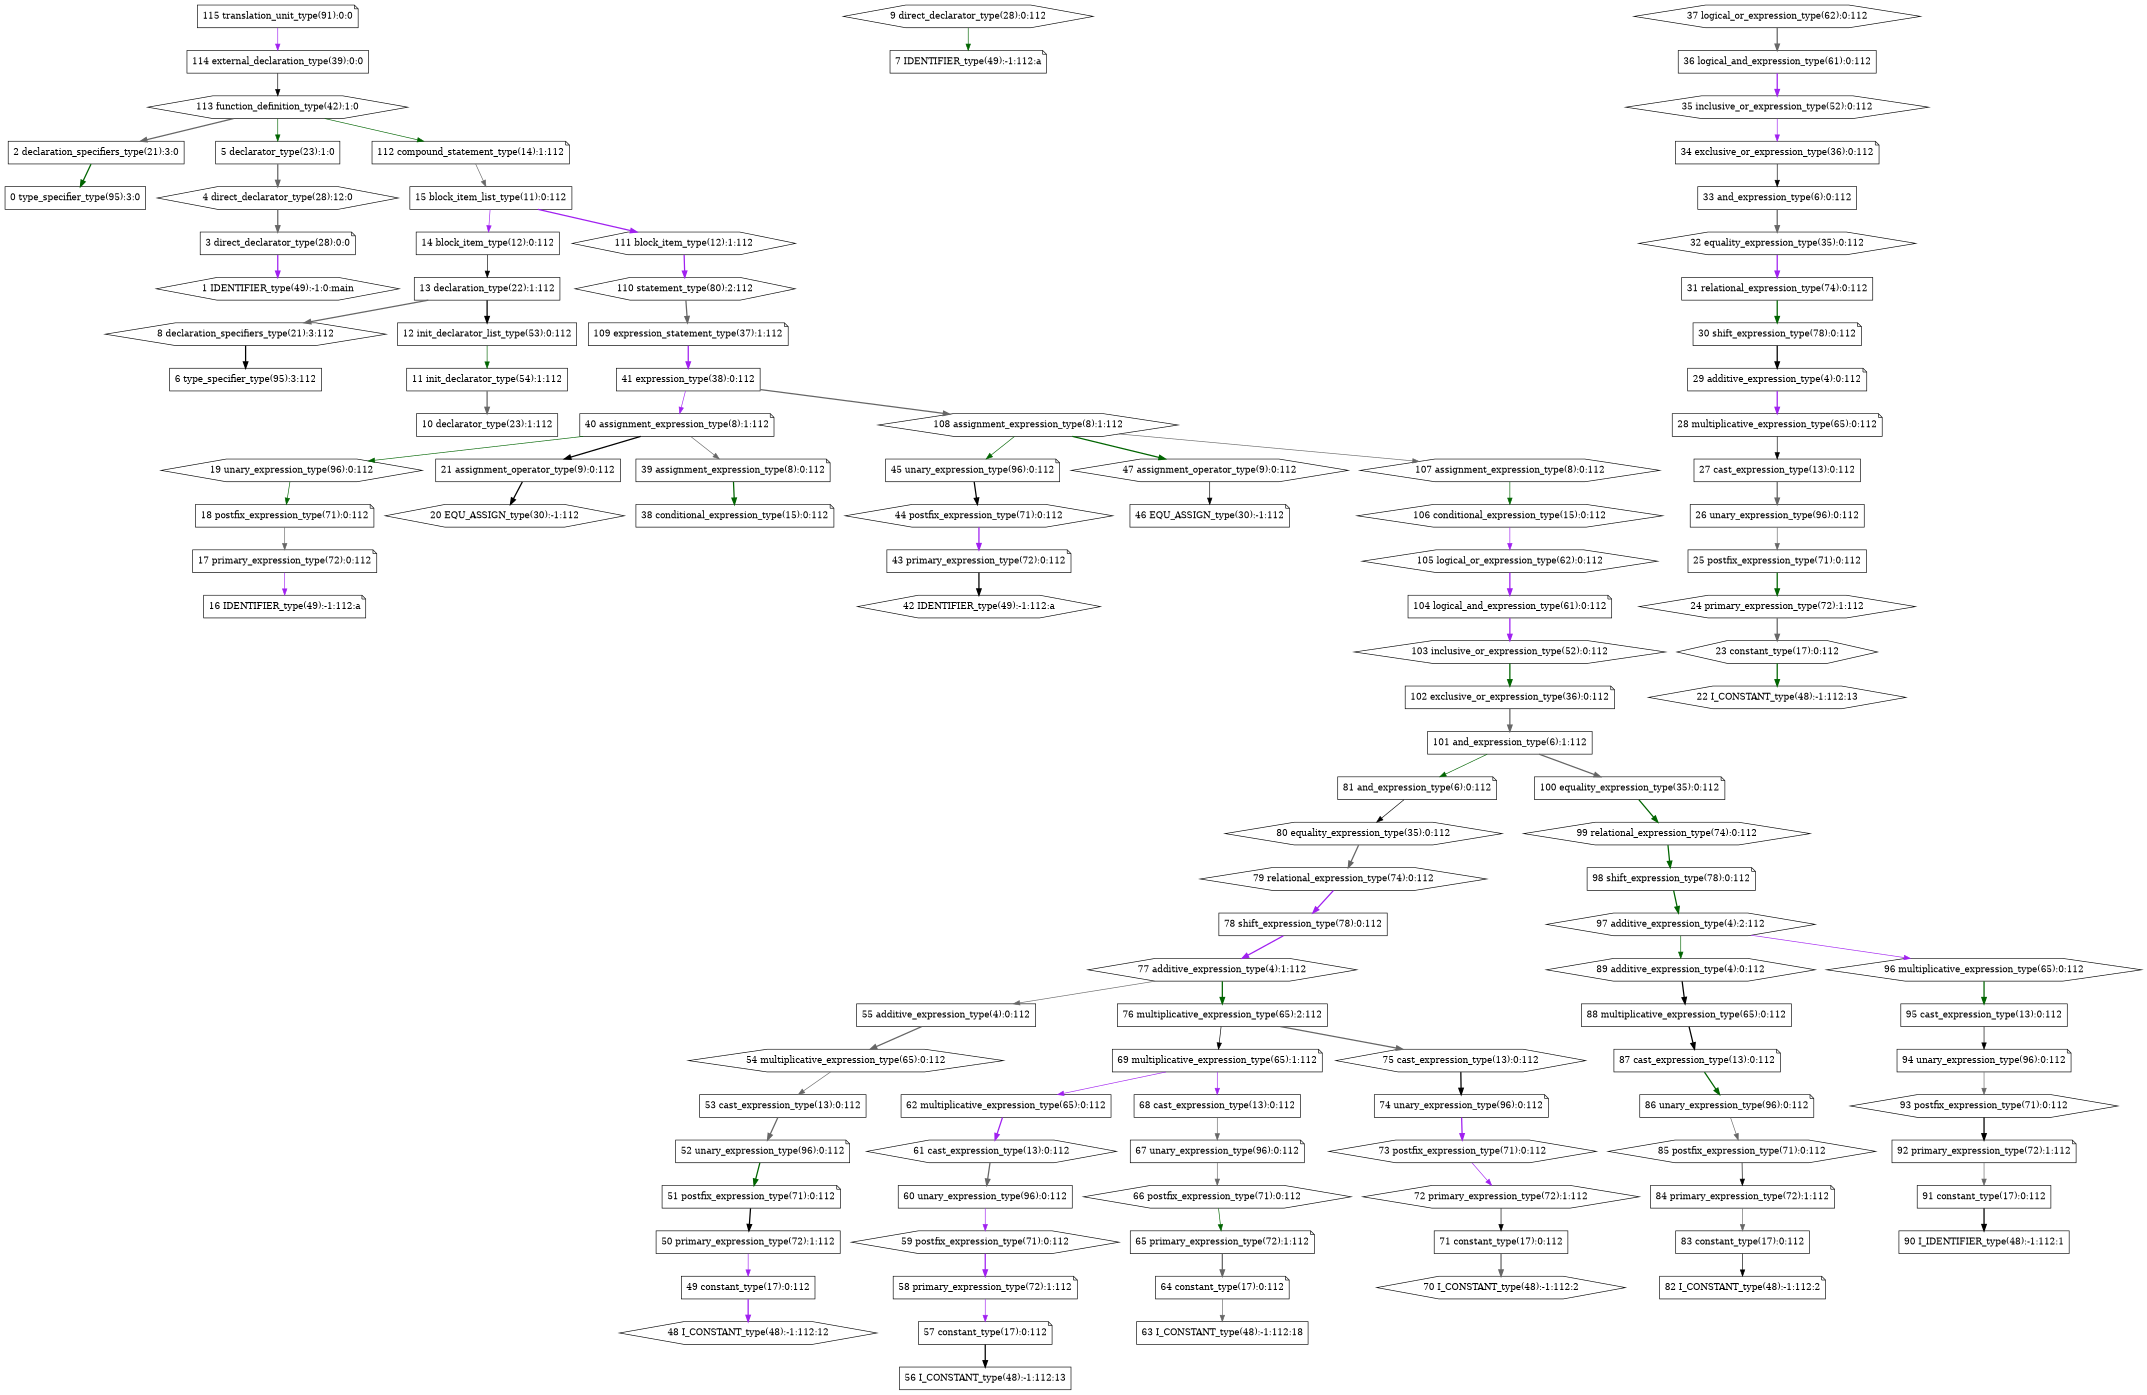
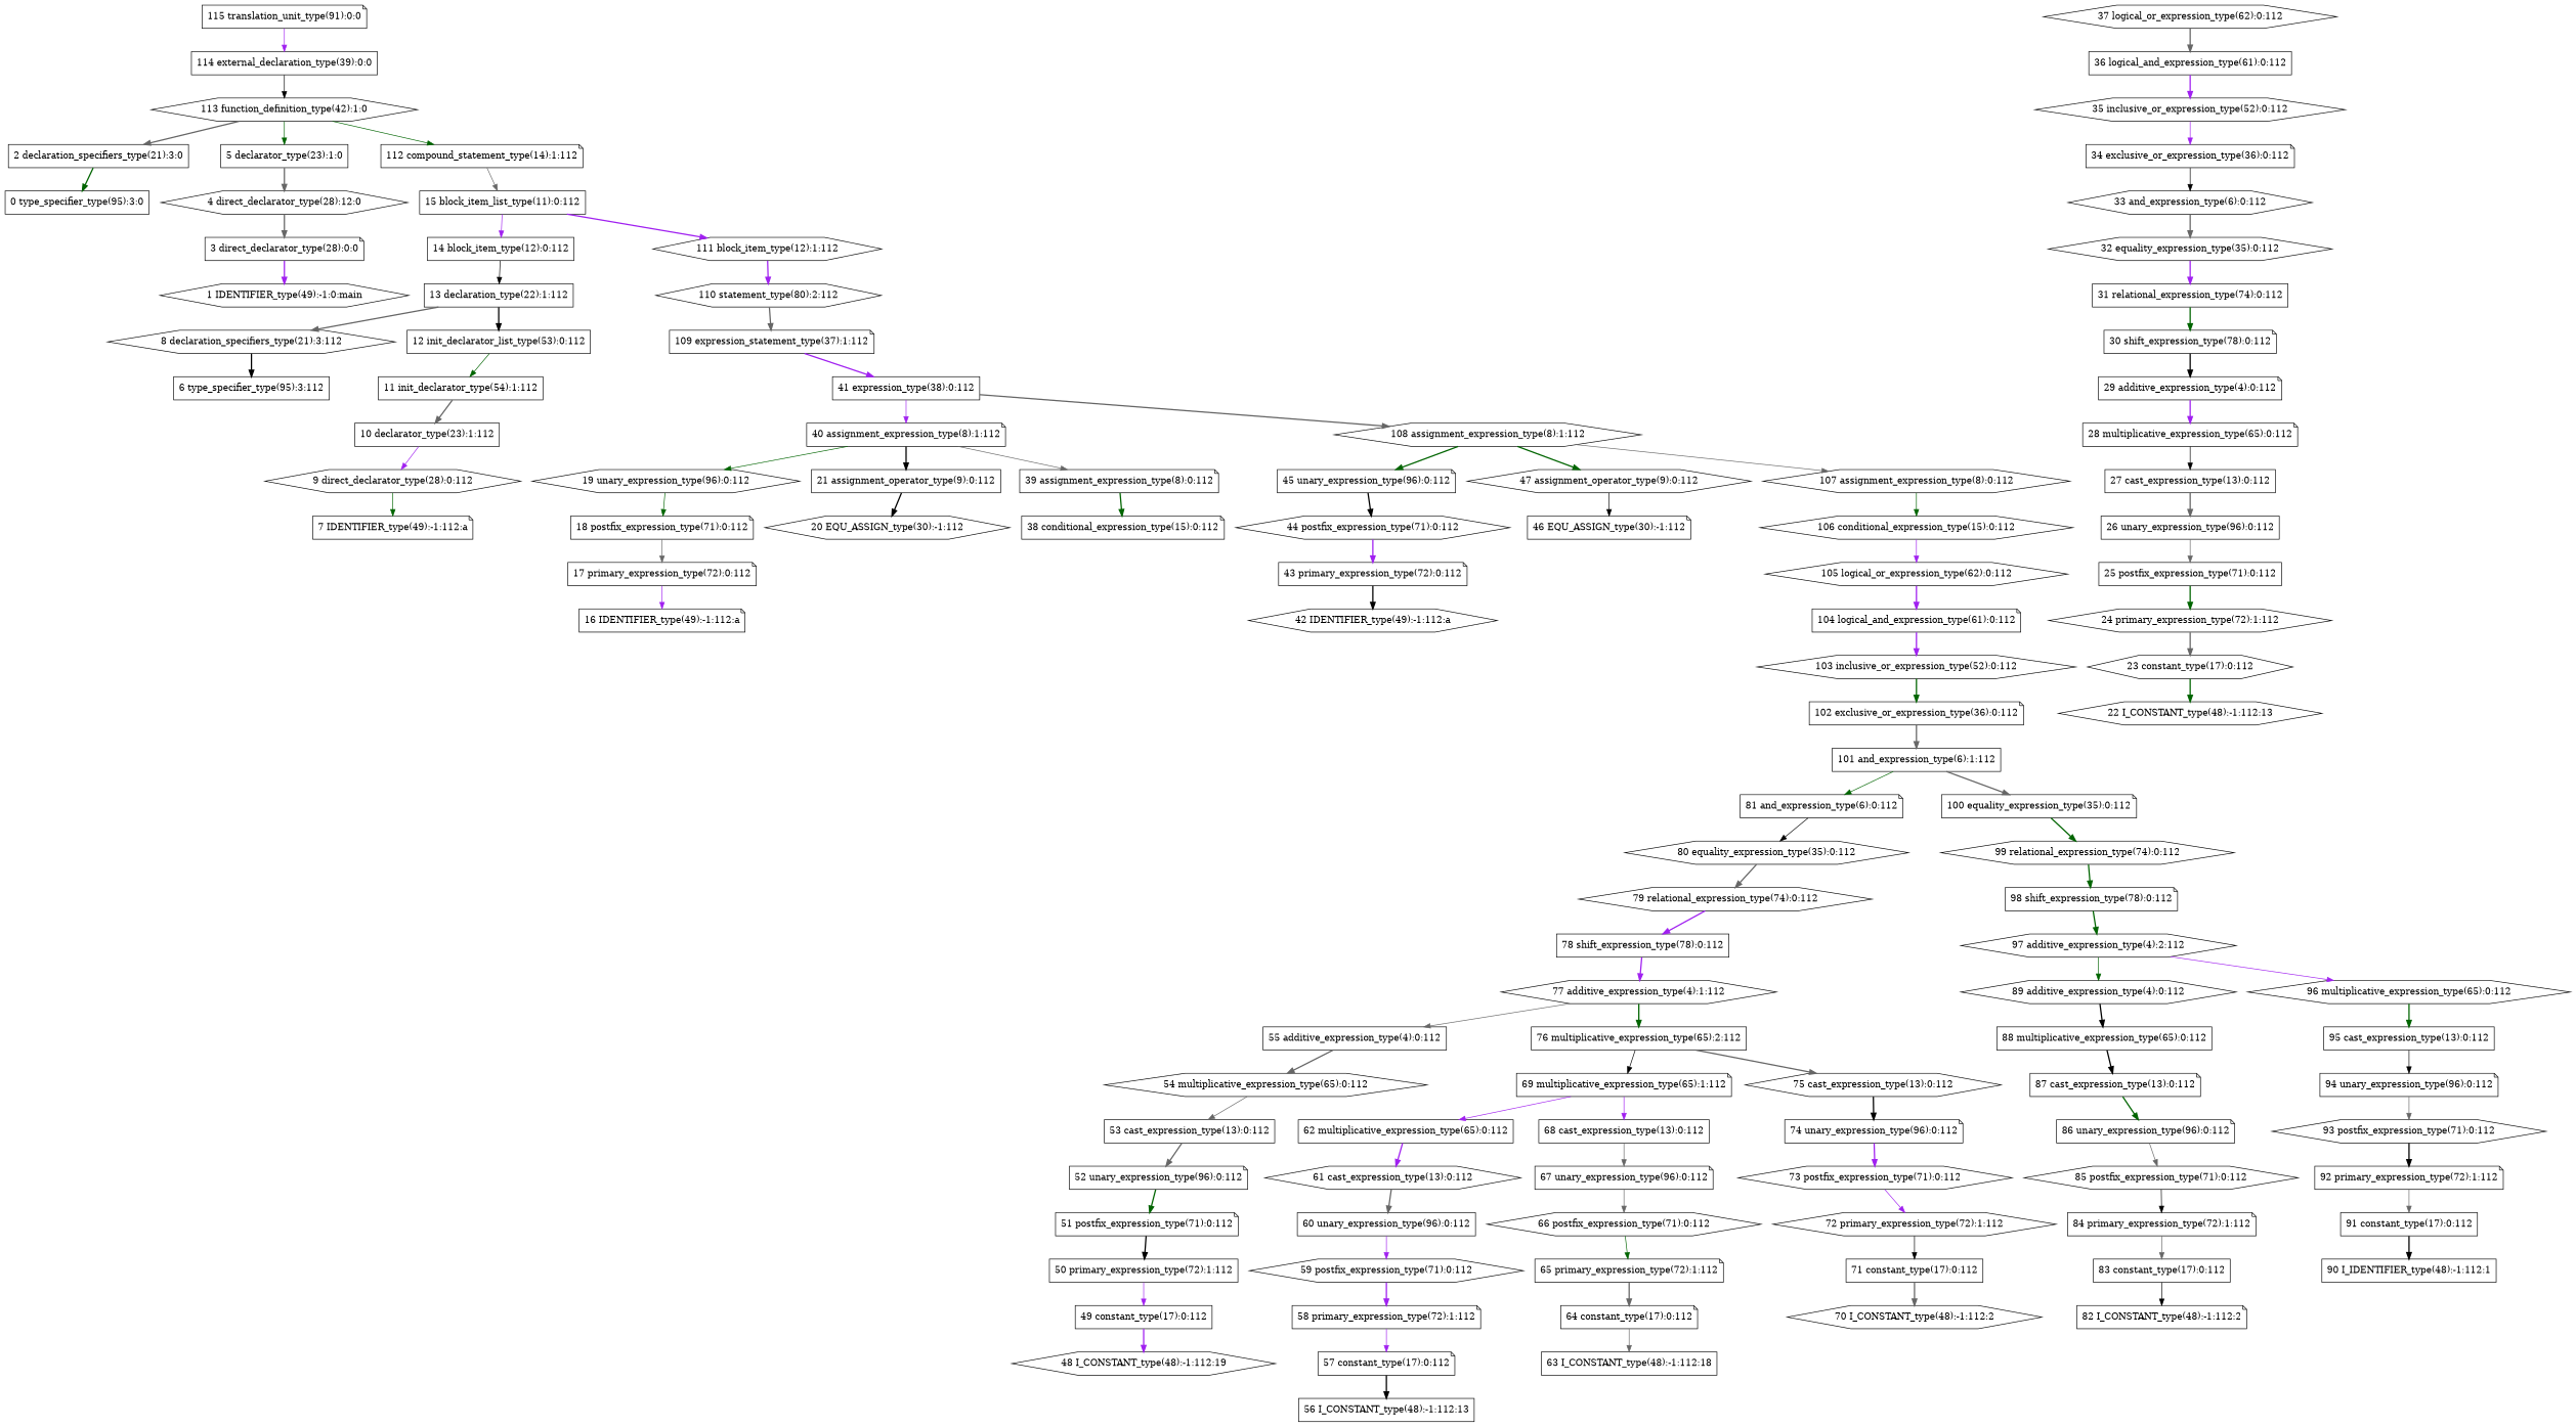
  digraph {
    node [shape=hexagon]
    edge [color=gray40 style=bold]
    n1 [label="115 translation_unit_type(91):0:0" shape=note]
    n2 [label="114 external_declaration_type(39):0:0" shape=box]
    n3 [label="113 function_definition_type(42):1:0"]
    n4 [label="2 declaration_specifiers_type(21):3:0" shape=box]
    n5 [label="5 declarator_type(23):1:0" shape=box]
    n6 [label="112 compound_statement_type(14):1:112" shape=note]
    n7 [label="0 type_specifier_type(95):3:0" shape=box]
    n8 [label="4 direct_declarator_type(28):12:0"]
    n9 [label="15 block_item_list_type(11):0:112" shape=box]
    n10 [label="3 direct_declarator_type(28):0:0" shape=note]
    n11 [label="1 IDENTIFIER_type(49):-1:0:main"]
    n12 [label="14 block_item_type(12):0:112" shape=box]
    n13 [label="111 block_item_type(12):1:112"]
    n14 [label="13 declaration_type(22):1:112" shape=box]
    n15 [label="110 statement_type(80):2:112"]
    n16 [label="8 declaration_specifiers_type(21):3:112"]
    n17 [label="12 init_declarator_list_type(53):0:112" shape=box]
    n18 [label="6 type_specifier_type(95):3:112" shape=box]
    n19 [label="11 init_declarator_type(54):1:112" shape=box]
    n20 [label="10 declarator_type(23):1:112" shape=box]
    n21 [label="9 direct_declarator_type(28):0:112"]
    n22 [label="7 IDENTIFIER_type(49):-1:112:a" shape=note]
    n23 [label="109 expression_statement_type(37):1:112" shape=note]
    n24 [label="41 expression_type(38):0:112" shape=box]
    n25 [label="40 assignment_expression_type(8):1:112" shape=note]
    n26 [label="108 assignment_expression_type(8):1:112"]
    n27 [label="19 unary_expression_type(96):0:112"]
    n28 [label="21 assignment_operator_type(9):0:112" shape=box]
    n29 [label="39 assignment_expression_type(8):0:112" shape=note]
    n30 [label="45 unary_expression_type(96):0:112" shape=note]
    n31 [label="47 assignment_operator_type(9):0:112"]
    n32 [label="107 assignment_expression_type(8):0:112"]
    n33 [label="18 postfix_expression_type(71):0:112" shape=note]
    n34 [label="20 EQU_ASSIGN_type(30):-1:112"]
    n35 [label="38 conditional_expression_type(15):0:112" shape=note]
    n36 [label="17 primary_expression_type(72):0:112" shape=note]
    n37 [label="16 IDENTIFIER_type(49):-1:112:a" shape=note]
    n38 [label="37 logical_or_expression_type(62):0:112"]
    n39 [label="36 logical_and_expression_type(61):0:112" shape=box]
    n40 [label="35 inclusive_or_expression_type(52):0:112"]
    n41 [label="34 exclusive_or_expression_type(36):0:112" shape=note]
-   n42 [label="33 and_expression_type(6):0:112" shape=box]
+   n42 [label="33 and_expression_type(6):0:112"]
    n43 [label="32 equality_expression_type(35):0:112"]
    n44 [label="31 relational_expression_type(74):0:112" shape=box]
    n45 [label="30 shift_expression_type(78):0:112" shape=note]
    n46 [label="29 additive_expression_type(4):0:112" shape=note]
    n47 [label="28 multiplicative_expression_type(65):0:112" shape=note]
    n48 [label="27 cast_expression_type(13):0:112" shape=box]
    n49 [label="26 unary_expression_type(96):0:112" shape=box]
    n50 [label="25 postfix_expression_type(71):0:112" shape=box]
    n51 [label="24 primary_expression_type(72):1:112"]
    n52 [label="23 constant_type(17):0:112"]
    n53 [label="22 I_CONSTANT_type(48):-1:112:13"]
    n54 [label="44 postfix_expression_type(71):0:112"]
    n55 [label="46 EQU_ASSIGN_type(30):-1:112" shape=note]
    n56 [label="106 conditional_expression_type(15):0:112"]
    n57 [label="43 primary_expression_type(72):0:112" shape=note]
    n58 [label="42 IDENTIFIER_type(49):-1:112:a"]
    n59 [label="105 logical_or_expression_type(62):0:112"]
    n60 [label="104 logical_and_expression_type(61):0:112" shape=note]
    n61 [label="103 inclusive_or_expression_type(52):0:112"]
    n62 [label="102 exclusive_or_expression_type(36):0:112" shape=note]
    n63 [label="101 and_expression_type(6):1:112" shape=box]
    n64 [label="81 and_expression_type(6):0:112" shape=note]
    n65 [label="100 equality_expression_type(35):0:112" shape=note]
    n66 [label="80 equality_expression_type(35):0:112"]
    n67 [label="99 relational_expression_type(74):0:112"]
    n68 [label="79 relational_expression_type(74):0:112"]
    n69 [label="78 shift_expression_type(78):0:112" shape=box]
    n70 [label="77 additive_expression_type(4):1:112"]
    n71 [label="55 additive_expression_type(4):0:112" shape=box]
    n72 [label="76 multiplicative_expression_type(65):2:112" shape=box]
    n73 [label="54 multiplicative_expression_type(65):0:112"]
    n74 [label="69 multiplicative_expression_type(65):1:112" shape=note]
    n75 [label="75 cast_expression_type(13):0:112"]
    n76 [label="53 cast_expression_type(13):0:112" shape=box]
    n77 [label="52 unary_expression_type(96):0:112" shape=note]
    n78 [label="51 postfix_expression_type(71):0:112" shape=note]
    n79 [label="50 primary_expression_type(72):1:112" shape=box]
    n80 [label="49 constant_type(17):0:112" shape=box]
-   n81 [label="48 I_CONSTANT_type(48):-1:112:12"]
+   n81 [label="48 I_CONSTANT_type(48):-1:112:19"]
    n82 [label="62 multiplicative_expression_type(65):0:112" shape=box]
    n83 [label="68 cast_expression_type(13):0:112" shape=box]
    n84 [label="74 unary_expression_type(96):0:112" shape=note]
    n85 [label="61 cast_expression_type(13):0:112"]
    n86 [label="67 unary_expression_type(96):0:112" shape=note]
    n87 [label="60 unary_expression_type(96):0:112" shape=box]
    n88 [label="59 postfix_expression_type(71):0:112"]
    n89 [label="58 primary_expression_type(72):1:112" shape=note]
    n90 [label="57 constant_type(17):0:112" shape=note]
    n91 [label="56 I_CONSTANT_type(48):-1:112:13" shape=box]
    n92 [label="66 postfix_expression_type(71):0:112"]
    n93 [label="65 primary_expression_type(72):1:112" shape=note]
    n94 [label="64 constant_type(17):0:112" shape=note]
    n95 [label="63 I_CONSTANT_type(48):-1:112:18" shape=box]
    n96 [label="73 postfix_expression_type(71):0:112"]
    n97 [label="72 primary_expression_type(72):1:112"]
    n98 [label="71 constant_type(17):0:112" shape=box]
    n99 [label="70 I_CONSTANT_type(48):-1:112:2"]
    n100 [label="98 shift_expression_type(78):0:112" shape=note]
    n101 [label="97 additive_expression_type(4):2:112"]
    n102 [label="89 additive_expression_type(4):0:112"]
    n103 [label="96 multiplicative_expression_type(65):0:112"]
    n104 [label="88 multiplicative_expression_type(65):0:112" shape=box]
    n105 [label="95 cast_expression_type(13):0:112" shape=box]
    n106 [label="87 cast_expression_type(13):0:112" shape=note]
    n107 [label="86 unary_expression_type(96):0:112" shape=note]
    n108 [label="85 postfix_expression_type(71):0:112"]
    n109 [label="84 primary_expression_type(72):1:112" shape=note]
    n110 [label="83 constant_type(17):0:112" shape=box]
    n111 [label="82 I_CONSTANT_type(48):-1:112:2" shape=note]
    n112 [label="94 unary_expression_type(96):0:112" shape=note]
    n113 [label="93 postfix_expression_type(71):0:112"]
    n114 [label="92 primary_expression_type(72):1:112" shape=note]
    n115 [label="91 constant_type(17):0:112" shape=box]
    n116 [label="90 I_IDENTIFIER_type(48):-1:112:1" shape=box]
    n1 -> n2 [color=purple style=solid]
    n2 -> n3 [color=black style=solid]
    n3 -> n4
    n3 -> n5 [color=darkgreen style=solid]
    n3 -> n6 [color=darkgreen style=solid]
    n4 -> n7 [color=darkgreen]
    n5 -> n8
    n6 -> n9 [style=solid]
    n8 -> n10
    n9 -> n12 [color=purple style=solid]
    n9 -> n13 [color=purple]
    n10 -> n11 [color=purple]
    n12 -> n14 [color=black style=solid]
    n13 -> n15 [color=purple]
    n14 -> n16
    n14 -> n17 [color=black]
    n15 -> n23
    n16 -> n18 [color=black]
    n17 -> n19 [color=darkgreen style=solid]
    n19 -> n20
+   n20 -> n21 [color=purple style=solid]
    n21 -> n22 [color=darkgreen style=solid]
    n23 -> n24 [color=purple]
    n24 -> n25 [color=purple style=solid]
    n24 -> n26
    n25 -> n27 [color=darkgreen style=solid]
    n25 -> n28 [color=black]
    n25 -> n29 [style=solid]
-   n26 -> n30 [color=darkgreen style=solid]
+   n26 -> n30 [color=darkgreen]
    n26 -> n31 [color=darkgreen]
    n26 -> n32 [style=solid]
    n27 -> n33 [color=darkgreen style=solid]
    n28 -> n34 [color=black]
    n29 -> n35 [color=darkgreen]
    n30 -> n54 [color=black]
    n31 -> n55 [color=black style=solid]
    n32 -> n56 [color=darkgreen style=solid]
    n33 -> n36 [style=solid]
    n36 -> n37 [color=purple style=solid]
    n38 -> n39
    n39 -> n40 [color=purple]
    n40 -> n41 [color=purple style=solid]
    n41 -> n42 [color=black style=solid]
    n42 -> n43
    n43 -> n44 [color=purple]
    n44 -> n45 [color=darkgreen]
    n45 -> n46 [color=black]
    n46 -> n47 [color=purple]
    n47 -> n48 [color=black style=solid]
    n48 -> n49
    n49 -> n50 [style=solid]
    n50 -> n51 [color=darkgreen]
    n51 -> n52
    n52 -> n53 [color=darkgreen]
    n54 -> n57 [color=purple]
    n56 -> n59 [color=purple style=solid]
    n57 -> n58 [color=black]
    n59 -> n60 [color=purple]
    n60 -> n61 [color=purple]
    n61 -> n62 [color=darkgreen]
    n62 -> n63
    n63 -> n64 [color=darkgreen style=solid]
    n63 -> n65
    n64 -> n66 [color=black style=solid]
    n65 -> n67 [color=darkgreen]
    n66 -> n68
    n67 -> n100 [color=darkgreen]
    n68 -> n69 [color=purple]
    n69 -> n70 [color=purple]
    n70 -> n71 [style=solid]
    n70 -> n72 [color=darkgreen]
    n71 -> n73
    n72 -> n74 [color=black style=solid]
    n72 -> n75
    n73 -> n76 [style=solid]
    n74 -> n82 [color=purple style=solid]
    n74 -> n83 [color=purple style=solid]
    n75 -> n84 [color=black]
    n76 -> n77
    n77 -> n78 [color=darkgreen]
    n78 -> n79 [color=black]
    n79 -> n80 [color=purple style=solid]
    n80 -> n81 [color=purple]
    n82 -> n85 [color=purple]
    n83 -> n86 [style=solid]
    n84 -> n96 [color=purple]
    n85 -> n87
    n86 -> n92 [style=solid]
    n87 -> n88 [color=purple style=solid]
    n88 -> n89 [color=purple]
    n89 -> n90 [color=purple style=solid]
    n90 -> n91 [color=black]
    n92 -> n93 [color=darkgreen style=solid]
    n93 -> n94
    n94 -> n95 [style=solid]
    n96 -> n97 [color=purple style=solid]
    n97 -> n98 [color=black style=solid]
    n98 -> n99
    n100 -> n101 [color=darkgreen]
    n101 -> n102 [color=darkgreen style=solid]
    n101 -> n103 [color=purple style=solid]
    n102 -> n104 [color=black]
    n103 -> n105 [color=darkgreen]
    n104 -> n106 [color=black]
    n105 -> n112 [color=black style=solid]
    n106 -> n107 [color=darkgreen]
    n107 -> n108 [style=solid]
    n108 -> n109 [color=black style=solid]
    n109 -> n110 [style=solid]
    n110 -> n111 [color=black style=solid]
    n112 -> n113 [style=solid]
    n113 -> n114 [color=black]
    n114 -> n115 [style=solid]
    n115 -> n116 [color=black]
  }
